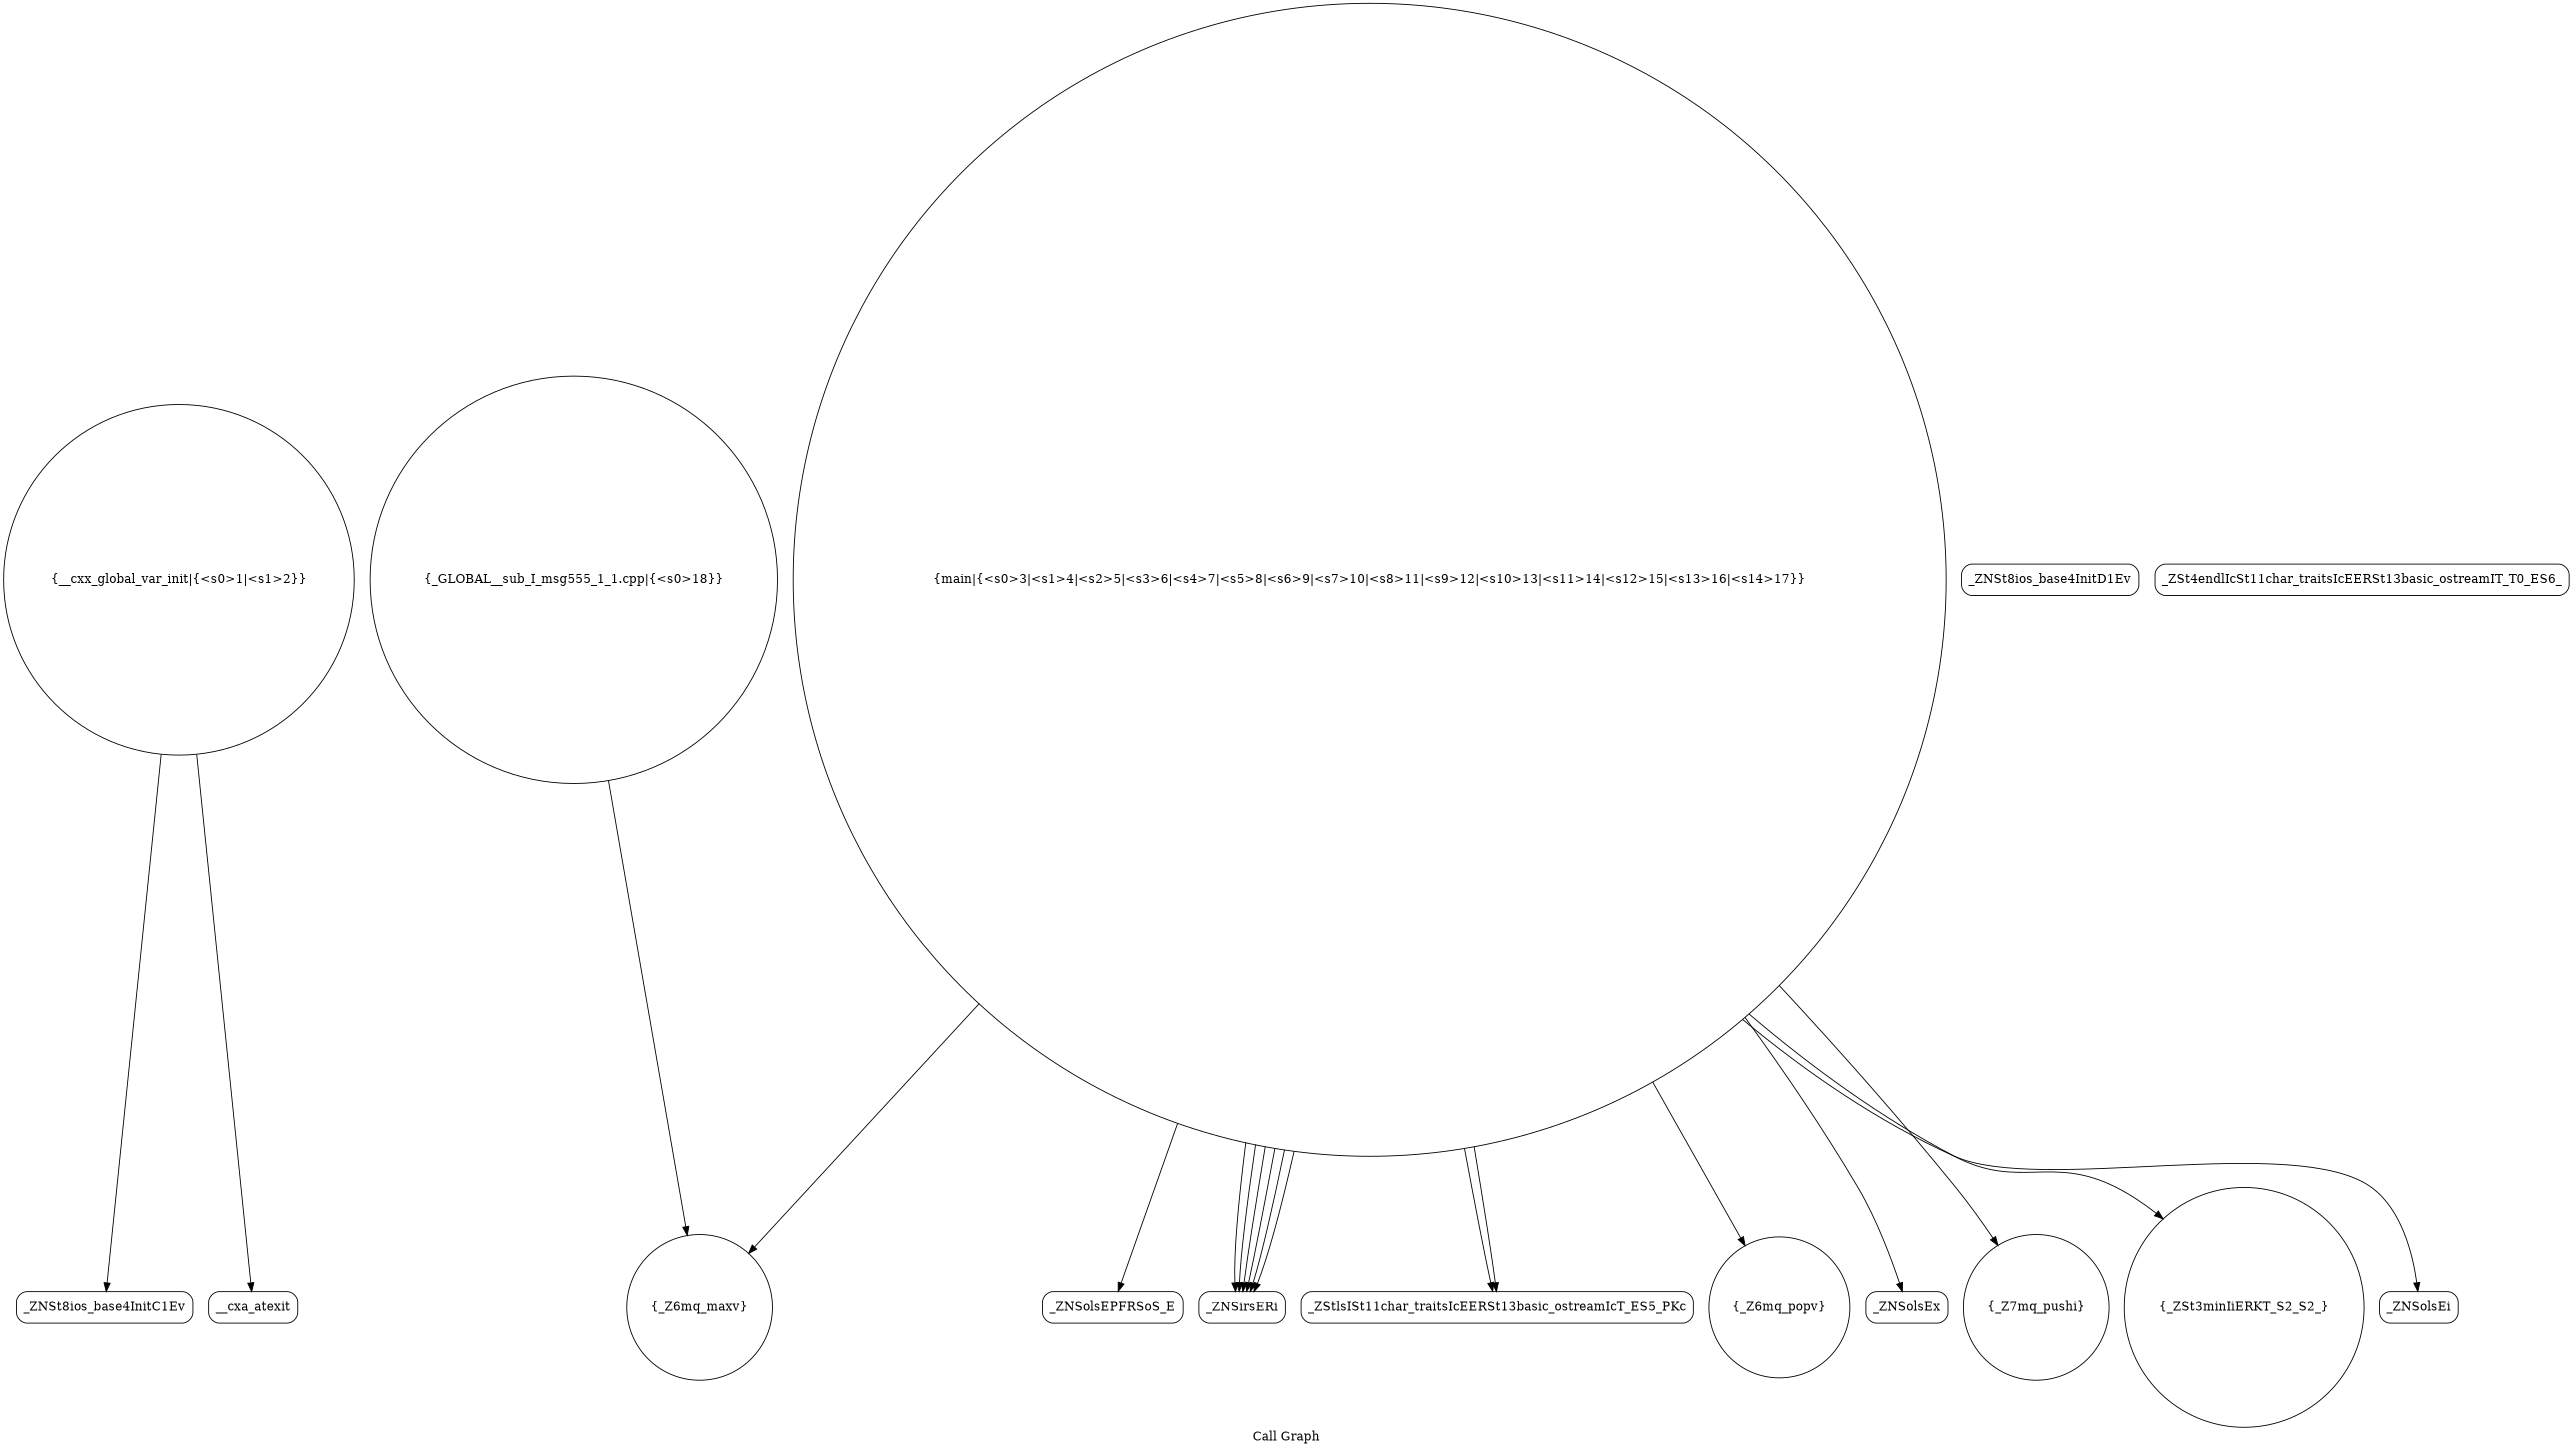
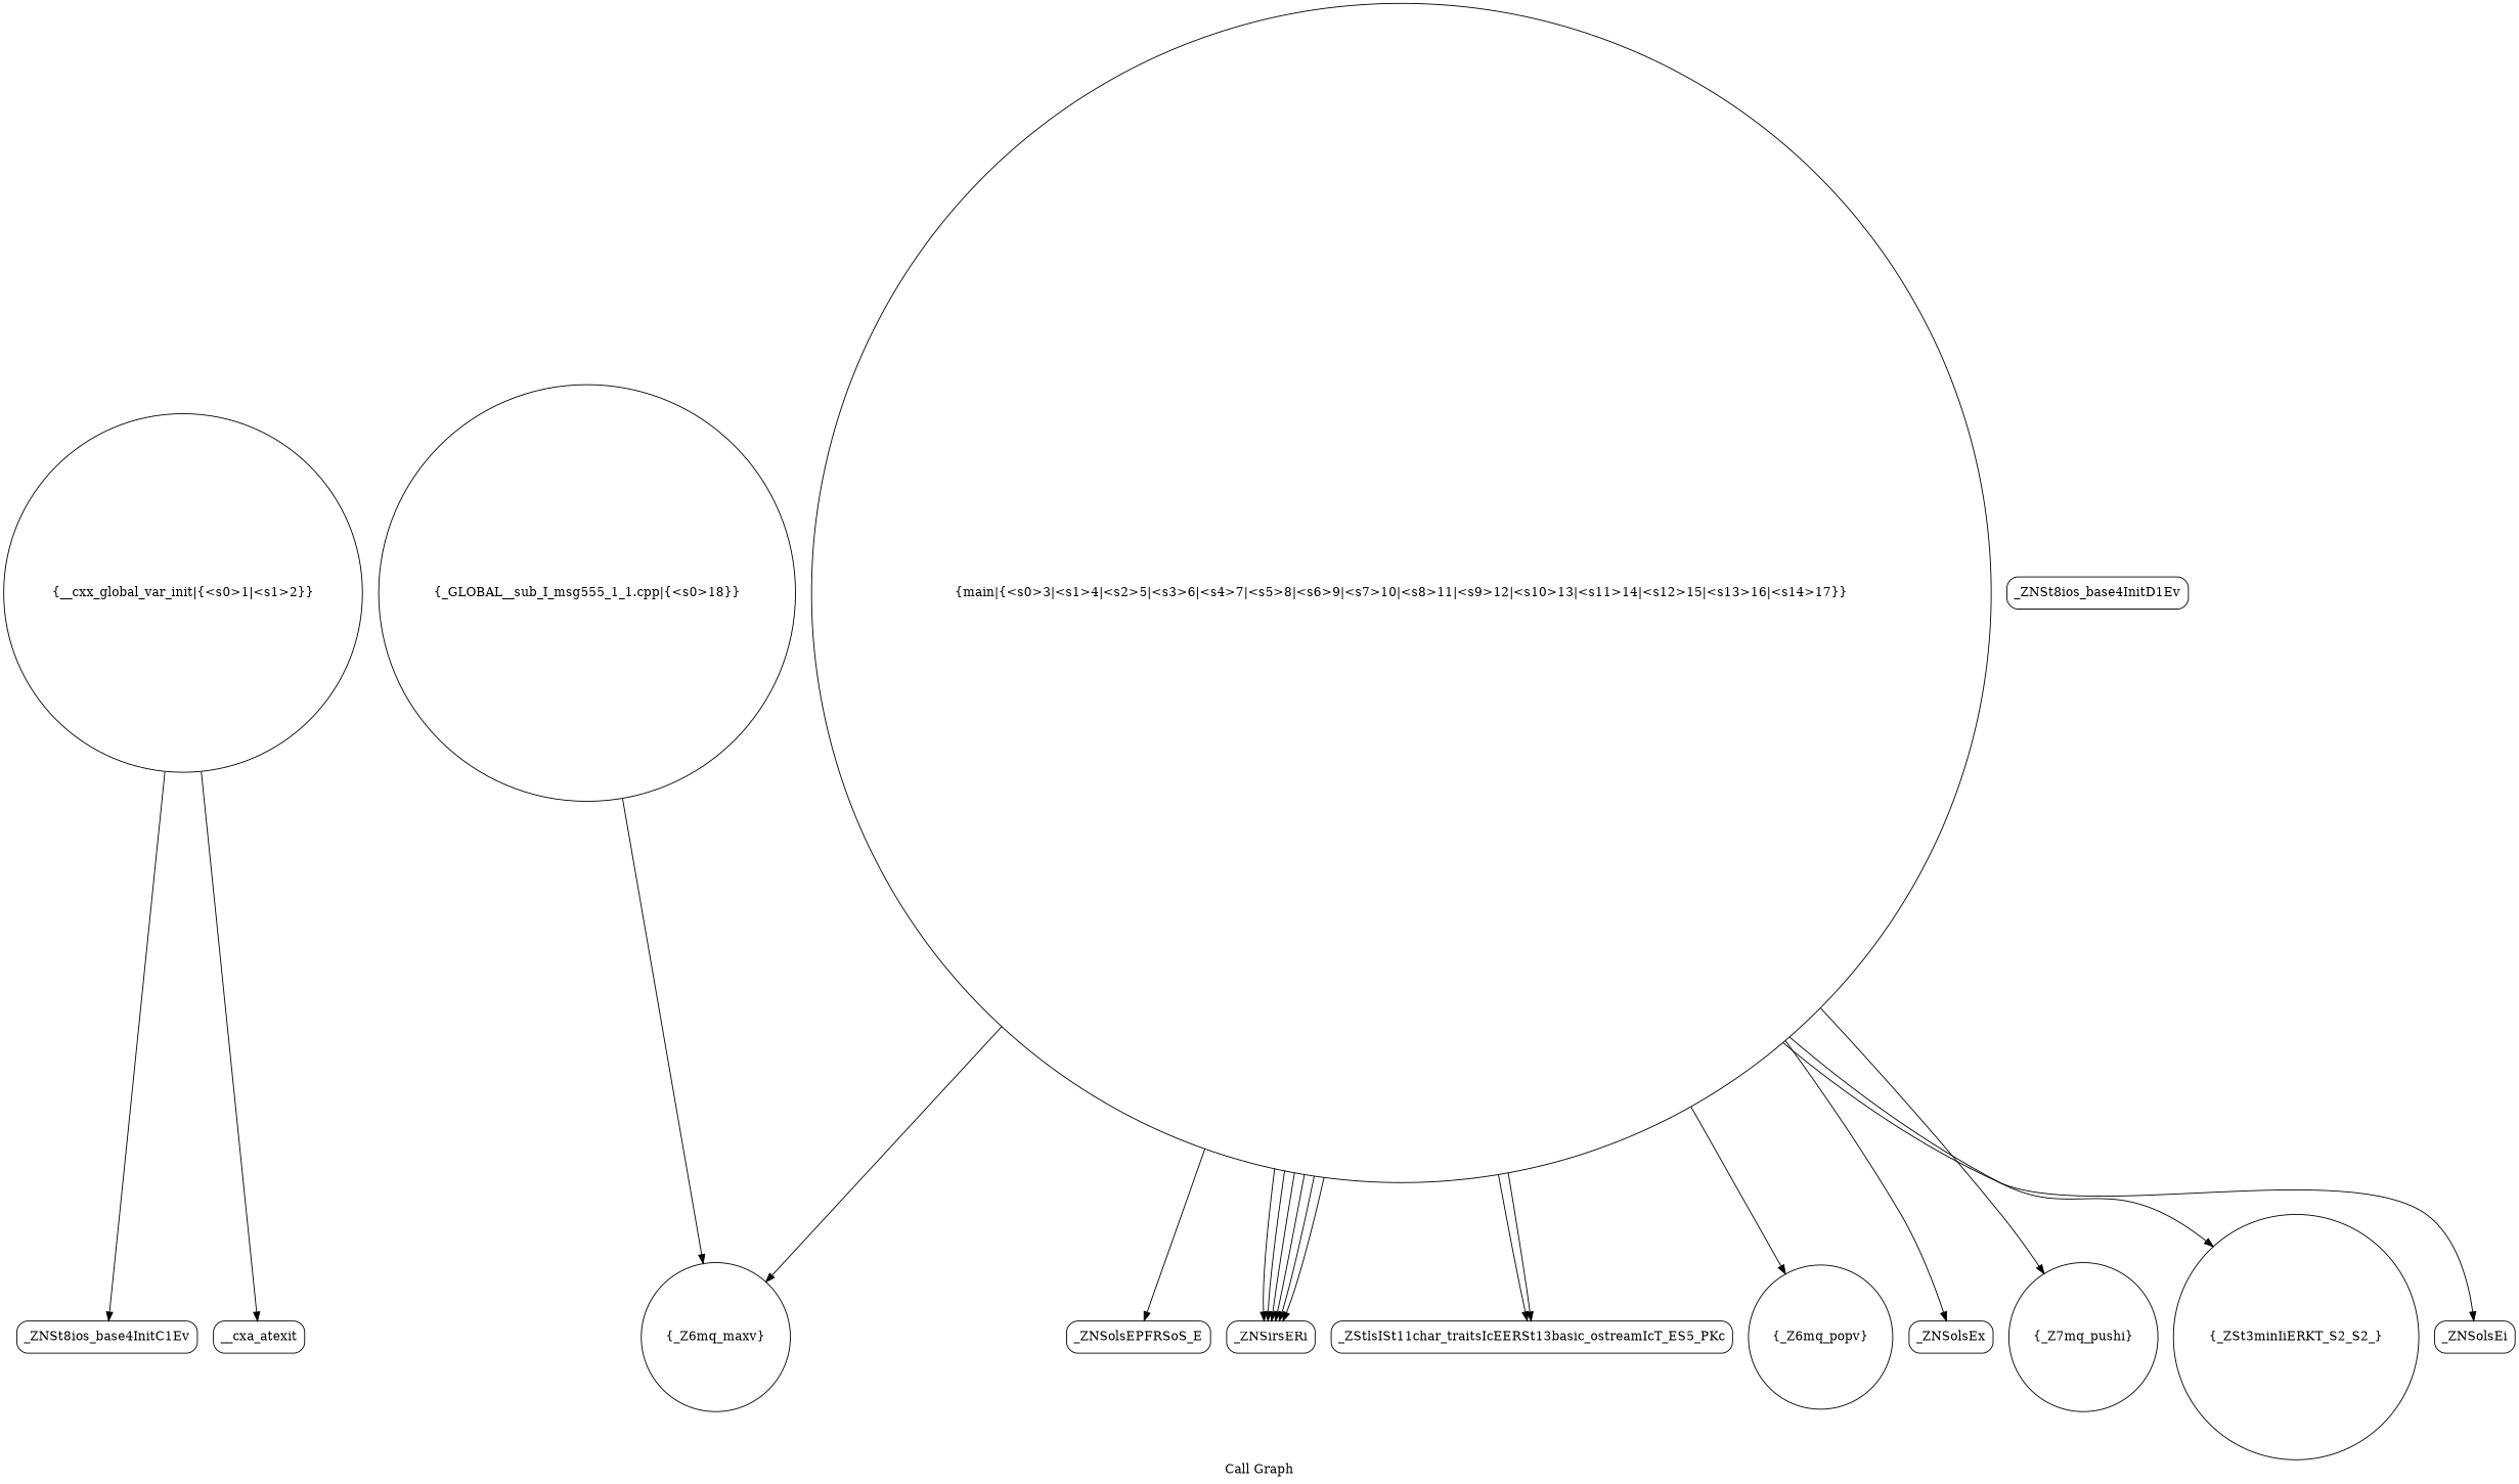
  digraph {
    label="Call Graph"
    node [shape=Mrecord]
    edge [color=black tailport=s0]
    n1 [label="{__cxx_global_var_init|{<s0>1|<s1>2}}" shape=circle]
    n2 [label="{_ZNSt8ios_base4InitC1Ev}"]
    n3 [label="{__cxa_atexit}"]
    n4 [label="{_Z6mq_maxv}" shape=circle]
    n5 [label="{_ZNSolsEPFRSoS_E}"]
    n6 [label="{_ZNSt8ios_base4InitD1Ev}"]
    n7 [label="{_ZNSirsERi}"]
    n8 [label="{_GLOBAL__sub_I_msg555_1_1.cpp|{<s0>18}}" shape=circle]
    n9 [label="{_ZStlsISt11char_traitsIcEERSt13basic_ostreamIcT_ES5_PKc}"]
    n10 [label="{_Z6mq_popv}" shape=circle]
    n11 [label="{_ZNSolsEx}"]
    n12 [label="{main|{<s0>3|<s1>4|<s2>5|<s3>6|<s4>7|<s5>8|<s6>9|<s7>10|<s8>11|<s9>12|<s10>13|<s11>14|<s12>15|<s13>16|<s14>17}}" shape=circle]
    n13 [label="{_Z7mq_pushi}" shape=circle]
    n14 [label="{_ZSt3minIiERKT_S2_S2_}" shape=circle]
    n15 [label="{_ZNSolsEi}"]
-   n16 [label="{_ZSt4endlIcSt11char_traitsIcEERSt13basic_ostreamIT_T0_ES6_}"]
    n1 -> n2
    n1 -> n3 [tailport=s1]
    n8 -> n4
    n12 -> n4 [tailport=s8]
    n12 -> n5 [tailport=s14]
    n12 -> n7
    n12 -> n7 [tailport=s1]
    n12 -> n7 [tailport=s2]
    n12 -> n7 [tailport=s3]
    n12 -> n7 [tailport=s4]
    n12 -> n7 [tailport=s5]
    n12 -> n9 [tailport=s10]
    n12 -> n9 [tailport=s12]
    n12 -> n10 [tailport=s9]
    n12 -> n11 [tailport=s13]
    n12 -> n13 [tailport=s6]
    n12 -> n14 [tailport=s7]
    n12 -> n15 [tailport=s11]
  }
